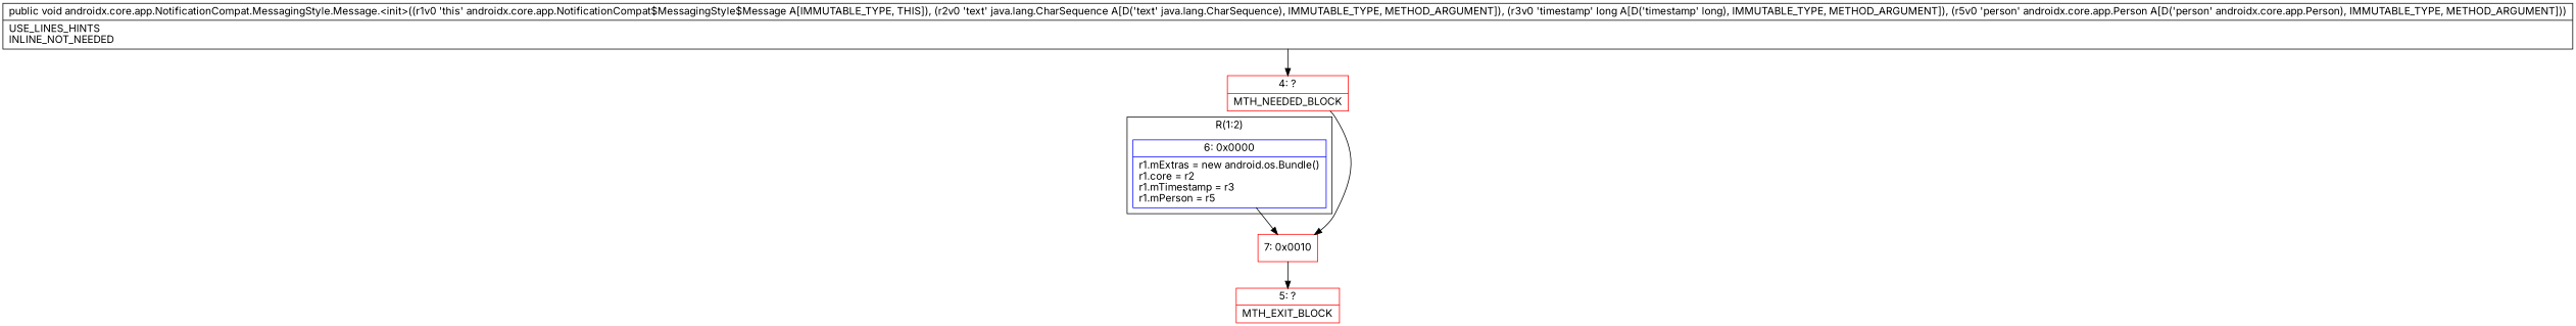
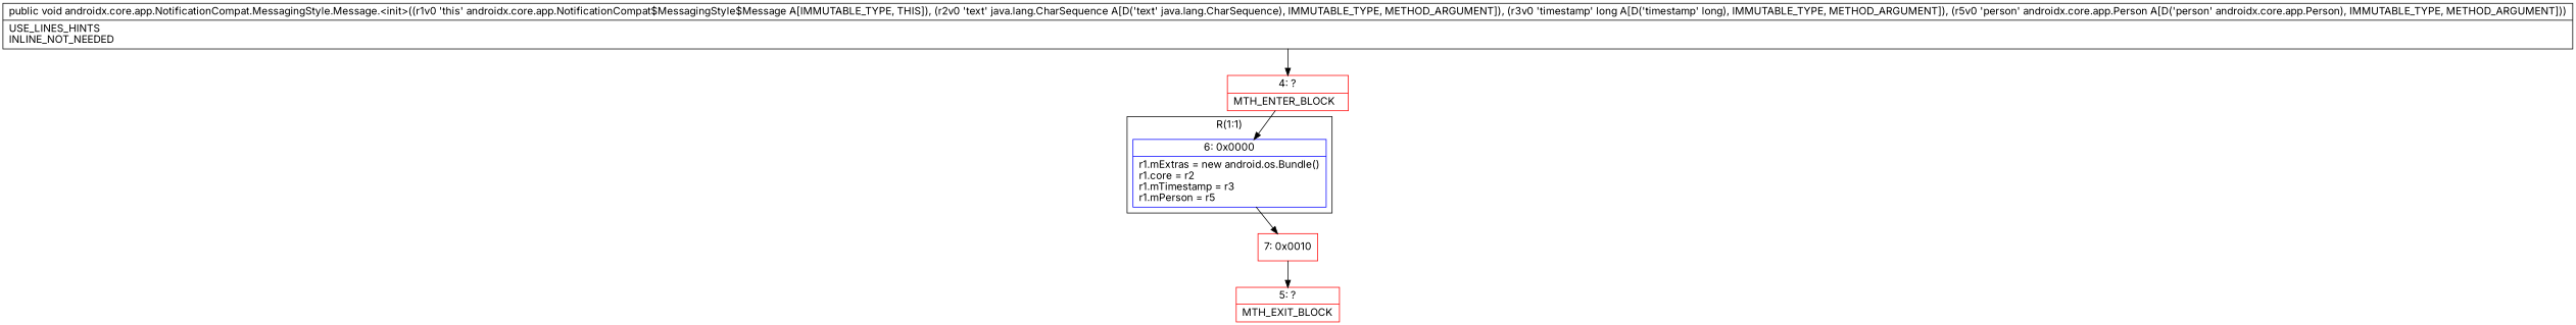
  digraph {
    fontname=Inter
    node [color=red fontname=Inter shape=record]
    edge [fontname=Inter]
    n1 [color=blue label="{6\:\ 0x0000|r1.mExtras = new android.os.Bundle()\lr1.core = r2\lr1.mTimestamp = r3\lr1.mPerson = r5\l}"]
    n2 [label="{7\:\ 0x0010}"]
    n3 [label="{5\:\ ?|MTH_EXIT_BLOCK\l}"]
-   n4 [label="{4\:\ ?|MTH_NEEDED_BLOCK\l}"]
+   n4 [label="{4\:\ ?|MTH_ENTER_BLOCK\l}"]
    n5 [label="{public void androidx.core.app.NotificationCompat.MessagingStyle.Message.\<init\>((r1v0 'this' androidx.core.app.NotificationCompat$MessagingStyle$Message A[IMMUTABLE_TYPE, THIS]), (r2v0 'text' java.lang.CharSequence A[D('text' java.lang.CharSequence), IMMUTABLE_TYPE, METHOD_ARGUMENT]), (r3v0 'timestamp' long A[D('timestamp' long), IMMUTABLE_TYPE, METHOD_ARGUMENT]), (r5v0 'person' androidx.core.app.Person A[D('person' androidx.core.app.Person), IMMUTABLE_TYPE, METHOD_ARGUMENT]))  | USE_LINES_HINTS\lINLINE_NOT_NEEDED\l}" color=""]
    subgraph cluster_1 {
-     label="R(1:2)"
+     label="R(1:1)"
      n1
    }
    n1 -> n2
    n2 -> n3
-   n4 -> n2
+   n4 -> n1
    n5 -> n4
  }
